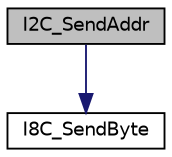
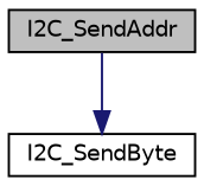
  digraph {
    rankdir=TB
    node [color=black fontname=Helvetica fontsize=10 shape=record style=filled]
    n1 [fillcolor=grey75 fontcolor=black height=0.2 label=I2C_SendAddr width=0.4]
-   n2 [fillcolor=white height=0.2 label=I8C_SendByte width=0.4]
+   n2 [fillcolor=white height=0.2 label=I2C_SendByte width=0.4]
    n1 -> n2 [color=midnightblue fontname=Helvetica fontsize=10 labelfontname=Helvetica labelfontsize=10 style=solid]
  }
